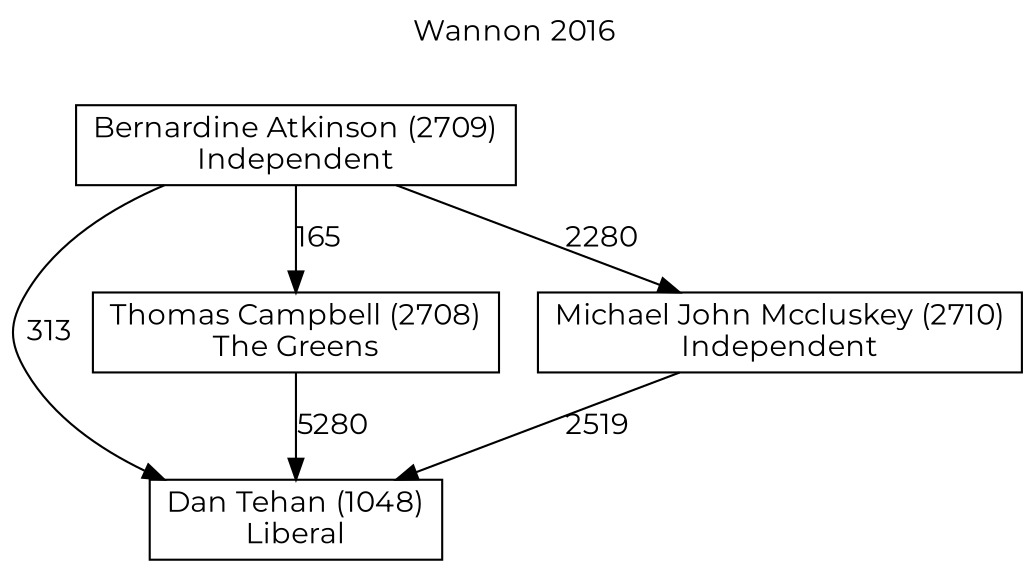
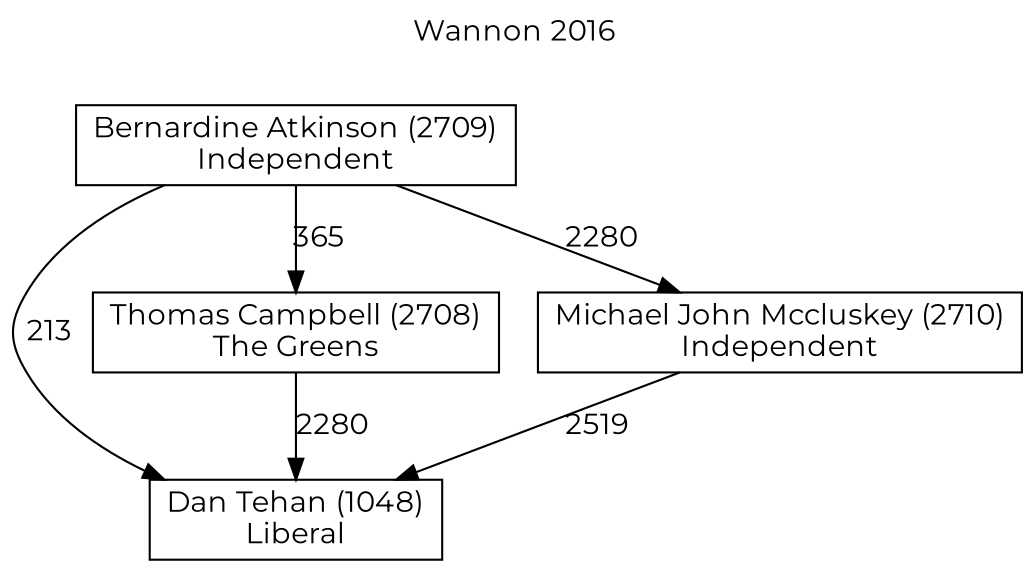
  digraph {
    fontname=Montserrat
    label="Wannon 2016"
    labelloc=t
    mclimit=10
    node [fontname=Montserrat shape=box]
    edge [fontname=Montserrat]
    n1 [label="Dan Tehan (1048)\nLiberal"]
    n2 [label="Thomas Campbell (2708)\nThe Greens"]
    n3 [label="Michael John Mccluskey (2710)\nIndependent"]
    n4 [label="Bernardine Atkinson (2709)\nIndependent"]
-   n2 -> n1 [label=5280]
+   n2 -> n1 [label=2280]
    n3 -> n1 [label=2519]
-   n4 -> n1 [label=313]
-   n4 -> n2 [label=165]
+   n4 -> n1 [label=213]
+   n4 -> n2 [label=365]
    n4 -> n3 [label=2280]
  }
